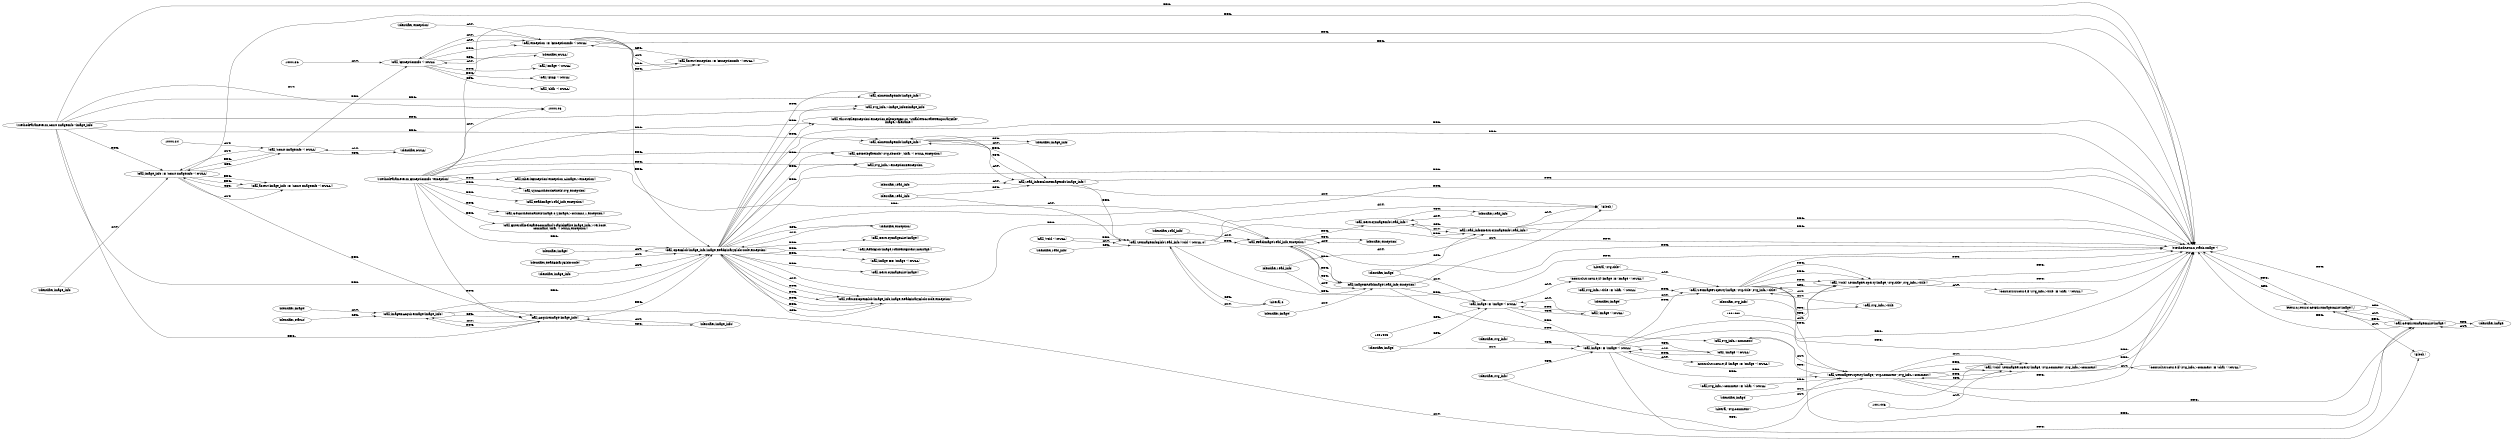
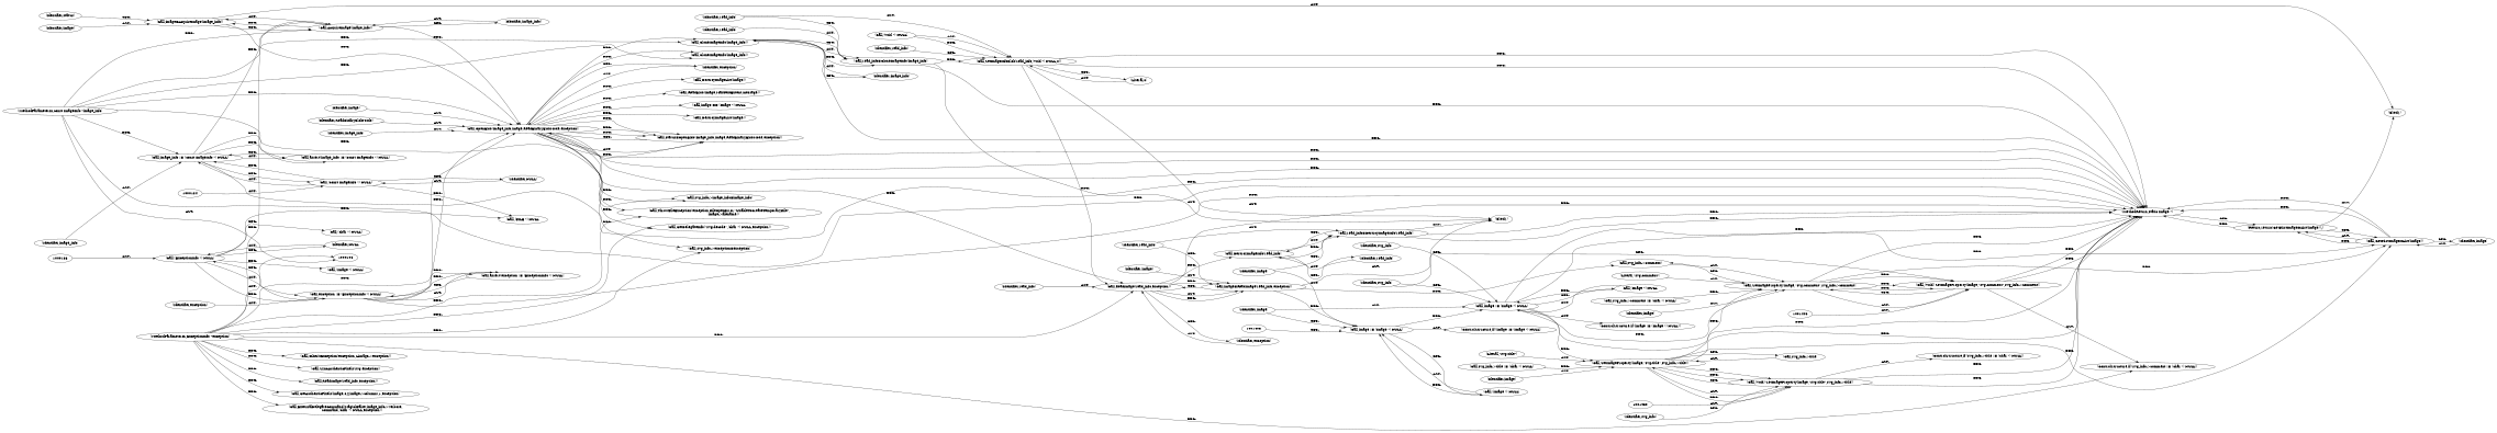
  digraph {
    rankdir=LR
    n1 [label="(Call,CloneImageInfo(image_info))"]
    n2 [label="(Call,read_info=CloneImageInfo(image_info))"]
    n3 [label="(MethodReturn,static Image *)"]
    n4 [label="(Identifier,image_info)"]
    n5 [label="(Call,SetImageInfoBlob(read_info,(void *) NULL,0))"]
    n6 [label="(Block,)"]
    n7 [label="(Return,return(GetFirstImageInList(image));)"]
    n8 [label="(MethodParameterIn,const ImageInfo *image_info)"]
    n9 [label="(Call,OpenBlob(image_info,image,ReadBinaryBlobMode,exception))"]
    n10 [label="(Call,AcquireImage(image_info))"]
    n11 [label="(Call,image_info != (const ImageInfo *) NULL)"]
    n12 [label="(Call,CloneImageInfo(image_info))"]
    n13 [label="(Call,svg_info->image_info=image_info)"]
    1000106
    n15 [label="(Call,ReadImage(read_info,exception))"]
    n16 [label="(Identifier,exception)"]
    n17 [label="(Call,DestroyImageList(image))"]
    n18 [label="(Call,ReadBlob(image,MaxTextExtent,message))"]
    n19 [label="(Call,ThrowFileException(exception,FileOpenError,\"UnableToCreateTemporaryFile\",\n        image->filename))"]
    n20 [label="(Call,image == (Image *) NULL)"]
    n21 [label="(Call,GetDelegateInfo(\"svg:decode\",(char *) NULL,exception))"]
    n22 [label="(Call,DestroyImageList(image))"]
    n23 [label="(Call,svg_info->exception=exception)"]
    n24 [label="(Call,status=OpenBlob(image_info,image,ReadBinaryBlobMode,exception))"]
    n25 [label="(Call,image=AcquireImage(image_info))"]
    n26 [label="(Identifier,image_info)"]
    n27 [label="(Call,(const ImageInfo *) NULL)"]
    n28 [label="(Call,assert(image_info != (const ImageInfo *) NULL))"]
    n29 [label="(Call,image=ReadImage(read_info,exception))"]
    n30 [label="(Call,DestroyImageInfo(read_info))"]
    n31 [label="(Identifier,exception)"]
    n32 [label="(Block,)"]
    n33 [label="(Call,(ExceptionInfo *) NULL)"]
    n34 [label="(Identifier,NULL)"]
    n35 [label="(Call,exception != (ExceptionInfo *) NULL)"]
    n36 [label="(Call,(Image *) NULL)"]
    n37 [label="(Call,(FILE *) NULL)"]
    n38 [label="(Call,(char *) NULL)"]
    n39 [label="(Identifier,NULL)"]
    n40 [label="(Call,assert(exception != (ExceptionInfo *) NULL))"]
    n41 [label="(MethodParameterIn,ExceptionInfo *exception)"]
    n42 [label="(Call,InheritException(exception,&image->exception))"]
    n43 [label="(Call,SyncAuthenticPixels(svg,exception))"]
    n44 [label="(Call,ReadImage(read_info,exception))"]
    n45 [label="(Call,GetAuthenticPixels(image,0,y,image->columns,1,exception))"]
    n46 [label="(Call,ExternalDelegateCommand(MagickFalse,image_info->verbose,\n            command,(char *) NULL,exception))"]
    n47 [label="(Literal,0)"]
    n48 [label="(Call,image != (Image *) NULL)"]
    n49 [label="(Call,svg_info->comment)"]
    n50 [label="(Call,read_info=DestroyImageInfo(read_info))"]
    n51 [label="(Identifier,read_info)"]
    n52 [label="(Call,image != (Image *) NULL)"]
    n53 [label="(ControlStructure,if (image != (Image *) NULL))"]
    n54 [label="(Call,(Image *) NULL)"]
    n55 [label="(Call,SetImageProperty(image,\"svg:title\",svg_info->title))"]
    n56 [label="(Call,SetImageProperty(image,\"svg:comment\",svg_info->comment))"]
    n57 [label="(Call,GetFirstImageInList(image))"]
    n58 [label="(Call,(Image *) NULL)"]
    n59 [label="(ControlStructure,if (image != (Image *) NULL))"]
    n60 [label="(Call,(void) SetImageProperty(image,\"svg:title\",svg_info->title))"]
    n61 [label="(Call,svg_info->title)"]
    n62 [label="(Call,(void) SetImageProperty(image,\"svg:comment\",svg_info->comment))"]
    n63 [label="(Identifier,image)"]
    n64 [label="(ControlStructure,if (svg_info->title != (char *) NULL))"]
    n65 [label="(ControlStructure,if (svg_info->comment != (char *) NULL))"]
    n66 [label="(Identifier,read_info)"]
    n67 [label="(Identifier,read_info)"]
    n68 [label="(Identifier,image)"]
    n69 [label="(Identifier,read_info)"]
    n70 [label="(Call,svg_info->title != (char *) NULL)"]
    n71 [label="(Identifier,svg_info)"]
    n72 [label="(Call,(void *) NULL)"]
    n73 [label="(Identifier,exception)"]
    n74 [label="(Identifier,read_info)"]
    n75 [label="(Identifier,image_info)"]
    n76 [label="(Identifier,image)"]
    n77 [label="(Identifier,image)"]
    n78 [label="(Identifier,ReadBinaryBlobMode)"]
    n79 [label="(Identifier,status)"]
    n80 [label="(Identifier,svg_info)"]
    n81 [label="(Identifier,image)"]
    n82 [label="(Identifier,image_info)"]
    n83 [label="(Identifier,svg_info)"]
    n84 [label="(Literal,\"svg:comment\")"]
    n85 [label="(Identifier,image)"]
    n86 [label="(Identifier,image)"]
    n87 [label="(Identifier,read_info)"]
    n88 [label="(Identifier,image)"]
    n89 [label="(Literal,\"svg:title\")"]
    n90 [label="(Call,svg_info->comment != (char *) NULL)"]
    1000124
    1000136
    1001405
    1001430
    1001446
    n1 -> n2 [label="AST: "]
    n1 -> n2 [label="DDG: "]
    n1 -> n3 [label="DDG: "]
    n1 -> n4 [label="CFG: "]
    n2 -> n1 [label="CFG: "]
    n2 -> n3 [label="DDG: "]
    n2 -> n5 [label="DDG: "]
    n2 -> n6 [label="AST: "]
    n3 -> n7 [label="CFG: "]
    n4 -> n1 [label="AST: "]
    n5 -> n3 [label="DDG: "]
    n5 -> n3 [label="DDG: "]
    n5 -> n6 [label="AST: "]
    n5 -> n15 [label="DDG: "]
    n5 -> n47 [label="CFG: "]
    n7 -> n3 [label="DDG: "]
    n7 -> n32 [label="AST: "]
    n7 -> n57 [label="CFG: "]
    n8 -> n1 [label="DDG: "]
    n8 -> n3 [label="DDG: "]
    n8 -> n9 [label="DDG: "]
    n8 -> n10 [label="DDG: "]
    n8 -> n11 [label="DDG: "]
    n8 -> n12 [label="DDG: "]
    n8 -> n13 [label="DDG: "]
    n8 -> 1000106 [label="AST: "]
    n9 -> n1 [label="DDG: "]
    n9 -> n3 [label="DDG: "]
    n9 -> n3 [label="DDG: "]
    n9 -> n3 [label="DDG: "]
    n9 -> n12 [label="DDG: "]
    n9 -> n13 [label="DDG: "]
    n9 -> n15 [label="DDG: "]
    n9 -> n16 [label="CFG: "]
    n9 -> n17 [label="DDG: "]
    n9 -> n18 [label="DDG: "]
    n9 -> n19 [label="DDG: "]
    n9 -> n20 [label="DDG: "]
    n9 -> n21 [label="DDG: "]
    n9 -> n22 [label="DDG: "]
    n9 -> n23 [label="DDG: "]
    n9 -> n24 [label="AST: "]
    n9 -> n24 [label="DDG: "]
    n9 -> n24 [label="DDG: "]
    n9 -> n24 [label="DDG: "]
    n9 -> n24 [label="DDG: "]
    n10 -> n9 [label="DDG: "]
    n10 -> n25 [label="AST: "]
    n10 -> n25 [label="DDG: "]
    n10 -> n26 [label="CFG: "]
    n11 -> n3 [label="DDG: "]
    n11 -> n10 [label="DDG: "]
    n11 -> n27 [label="CFG: "]
    n11 -> n28 [label="AST: "]
    n11 -> n28 [label="DDG: "]
    n11 -> n28 [label="DDG: "]
    n15 -> n3 [label="DDG: "]
    n15 -> n29 [label="AST: "]
    n15 -> n29 [label="DDG: "]
    n15 -> n29 [label="DDG: "]
    n15 -> n30 [label="DDG: "]
    n15 -> n31 [label="CFG: "]
    n16 -> n9 [label="AST: "]
    n24 -> n9 [label="CFG: "]
    n25 -> n9 [label="DDG: "]
    n25 -> n10 [label="CFG: "]
    n25 -> n32 [label="AST: "]
    n26 -> n10 [label="AST: "]
    n27 -> n11 [label="AST: "]
    n27 -> n11 [label="DDG: "]
-   n27 -> n33 [label="DDG: "]
+   n27 -> n37 [label="DDG: "]
    n27 -> n34 [label="CFG: "]
    n28 -> n11 [label="CFG: "]
    n29 -> n6 [label="AST: "]
    n29 -> n15 [label="CFG: "]
    n29 -> n48 [label="DDG: "]
    n29 -> n49 [label="DDG: "]
    n30 -> n50 [label="AST: "]
    n30 -> n50 [label="DDG: "]
    n30 -> n51 [label="CFG: "]
    n31 -> n15 [label="AST: "]
    n33 -> n35 [label="AST: "]
    n33 -> n35 [label="DDG: "]
    n33 -> n36 [label="DDG: "]
    n33 -> n37 [label="DDG: "]
    n33 -> n38 [label="CFG: "]
    n33 -> n39 [label="CFG: "]
    n34 -> n27 [label="AST: "]
    n35 -> n3 [label="DDG: "]
    n35 -> n9 [label="DDG: "]
-   n35 -> n33 [label="AST: "]
+   n35 -> n33 [label="CFG: "]
    n35 -> n40 [label="AST: "]
    n35 -> n40 [label="DDG: "]
    n35 -> n40 [label="DDG: "]
    n39 -> n33 [label="AST: "]
    n40 -> n35 [label="CFG: "]
-   n41 -> n3 [label="DDG: "]
+   n41 -> n65 [label="DDG: "]
    n41 -> n9 [label="DDG: "]
    n41 -> n10 [label="DDG: "]
    n41 -> 1000106 [label="AST: "]
    n41 -> n15 [label="DDG: "]
    n41 -> n19 [label="DDG: "]
    n41 -> n21 [label="DDG: "]
    n41 -> n23 [label="DDG: "]
    n41 -> n42 [label="DDG: "]
    n41 -> n43 [label="DDG: "]
    n41 -> n44 [label="DDG: "]
    n41 -> n45 [label="DDG: "]
    n41 -> n46 [label="DDG: "]
    n47 -> n5 [label="AST: "]
    n48 -> n52 [label="DDG: "]
    n48 -> n53 [label="AST: "]
    n48 -> n54 [label="CFG: "]
    n49 -> n56 [label="AST: "]
    n50 -> n3 [label="DDG: "]
    n50 -> n3 [label="DDG: "]
    n50 -> n6 [label="AST: "]
    n50 -> n30 [label="CFG: "]
    n51 -> n30 [label="AST: "]
    n52 -> n3 [label="DDG: "]
    n52 -> n3 [label="DDG: "]
    n52 -> n55 [label="DDG: "]
    n52 -> n56 [label="DDG: "]
    n52 -> n57 [label="DDG: "]
    n52 -> n58 [label="CFG: "]
    n52 -> n59 [label="AST: "]
    n54 -> n48 [label="AST: "]
    n54 -> n48 [label="DDG: "]
    n55 -> n3 [label="DDG: "]
    n55 -> n56 [label="DDG: "]
    n55 -> n57 [label="DDG: "]
    n55 -> n60 [label="AST: "]
    n55 -> n60 [label="DDG: "]
    n55 -> n60 [label="DDG: "]
    n55 -> n60 [label="DDG: "]
    n55 -> n61 [label="CFG: "]
    n56 -> n3 [label="DDG: "]
    n56 -> n49 [label="CFG: "]
    n56 -> n57 [label="DDG: "]
    n56 -> n62 [label="AST: "]
    n56 -> n62 [label="DDG: "]
    n56 -> n62 [label="DDG: "]
    n56 -> n62 [label="DDG: "]
    n57 -> n3 [label="DDG: "]
    n57 -> n3 [label="DDG: "]
    n57 -> n7 [label="AST: "]
    n57 -> n7 [label="DDG: "]
    n57 -> n63 [label="CFG: "]
    n58 -> n52 [label="AST: "]
    n58 -> n52 [label="DDG: "]
    n60 -> n3 [label="DDG: "]
    n60 -> n3 [label="DDG: "]
    n60 -> n55 [label="CFG: "]
    n60 -> n64 [label="AST: "]
    n61 -> n55 [label="AST: "]
    n62 -> n3 [label="DDG: "]
    n62 -> n3 [label="DDG: "]
    n62 -> n56 [label="CFG: "]
    n62 -> n65 [label="AST: "]
    n63 -> n57 [label="AST: "]
    n66 -> n2 [label="AST: "]
    n67 -> n2 [label="CFG: "]
    n67 -> n5 [label="AST: "]
    n68 -> n29 [label="AST: "]
    n69 -> n29 [label="CFG: "]
    n69 -> n50 [label="AST: "]
    n70 -> n55 [label="DDG: "]
    n71 -> n52 [label="CFG: "]
    n71 -> n62 [label="CFG: "]
    n72 -> n5 [label="AST: "]
    n72 -> n5 [label="DDG: "]
    n73 -> n35 [label="AST: "]
    n74 -> n15 [label="AST: "]
    n75 -> n11 [label="AST: "]
    n76 -> n56 [label="AST: "]
    n77 -> n9 [label="AST: "]
    n78 -> n9 [label="AST: "]
    n79 -> n25 [label="CFG: "]
    n80 -> n52 [label="CFG: "]
    n81 -> n48 [label="AST: "]
    n81 -> n50 [label="CFG: "]
    n82 -> n9 [label="AST: "]
    n83 -> n60 [label="CFG: "]
    n84 -> n56 [label="AST: "]
    n85 -> n55 [label="AST: "]
    n86 -> n25 [label="AST: "]
    n87 -> n5 [label="CFG: "]
    n88 -> n48 [label="CFG: "]
    n88 -> n52 [label="AST: "]
    n89 -> n55 [label="AST: "]
    n90 -> n56 [label="DDG: "]
    1000124 -> n27 [label="AST: "]
    1000136 -> n33 [label="AST: "]
    1001405 -> n48 [label="CFG: "]
    1001430 -> n60 [label="AST: "]
    1001446 -> n62 [label="AST: "]
  }
